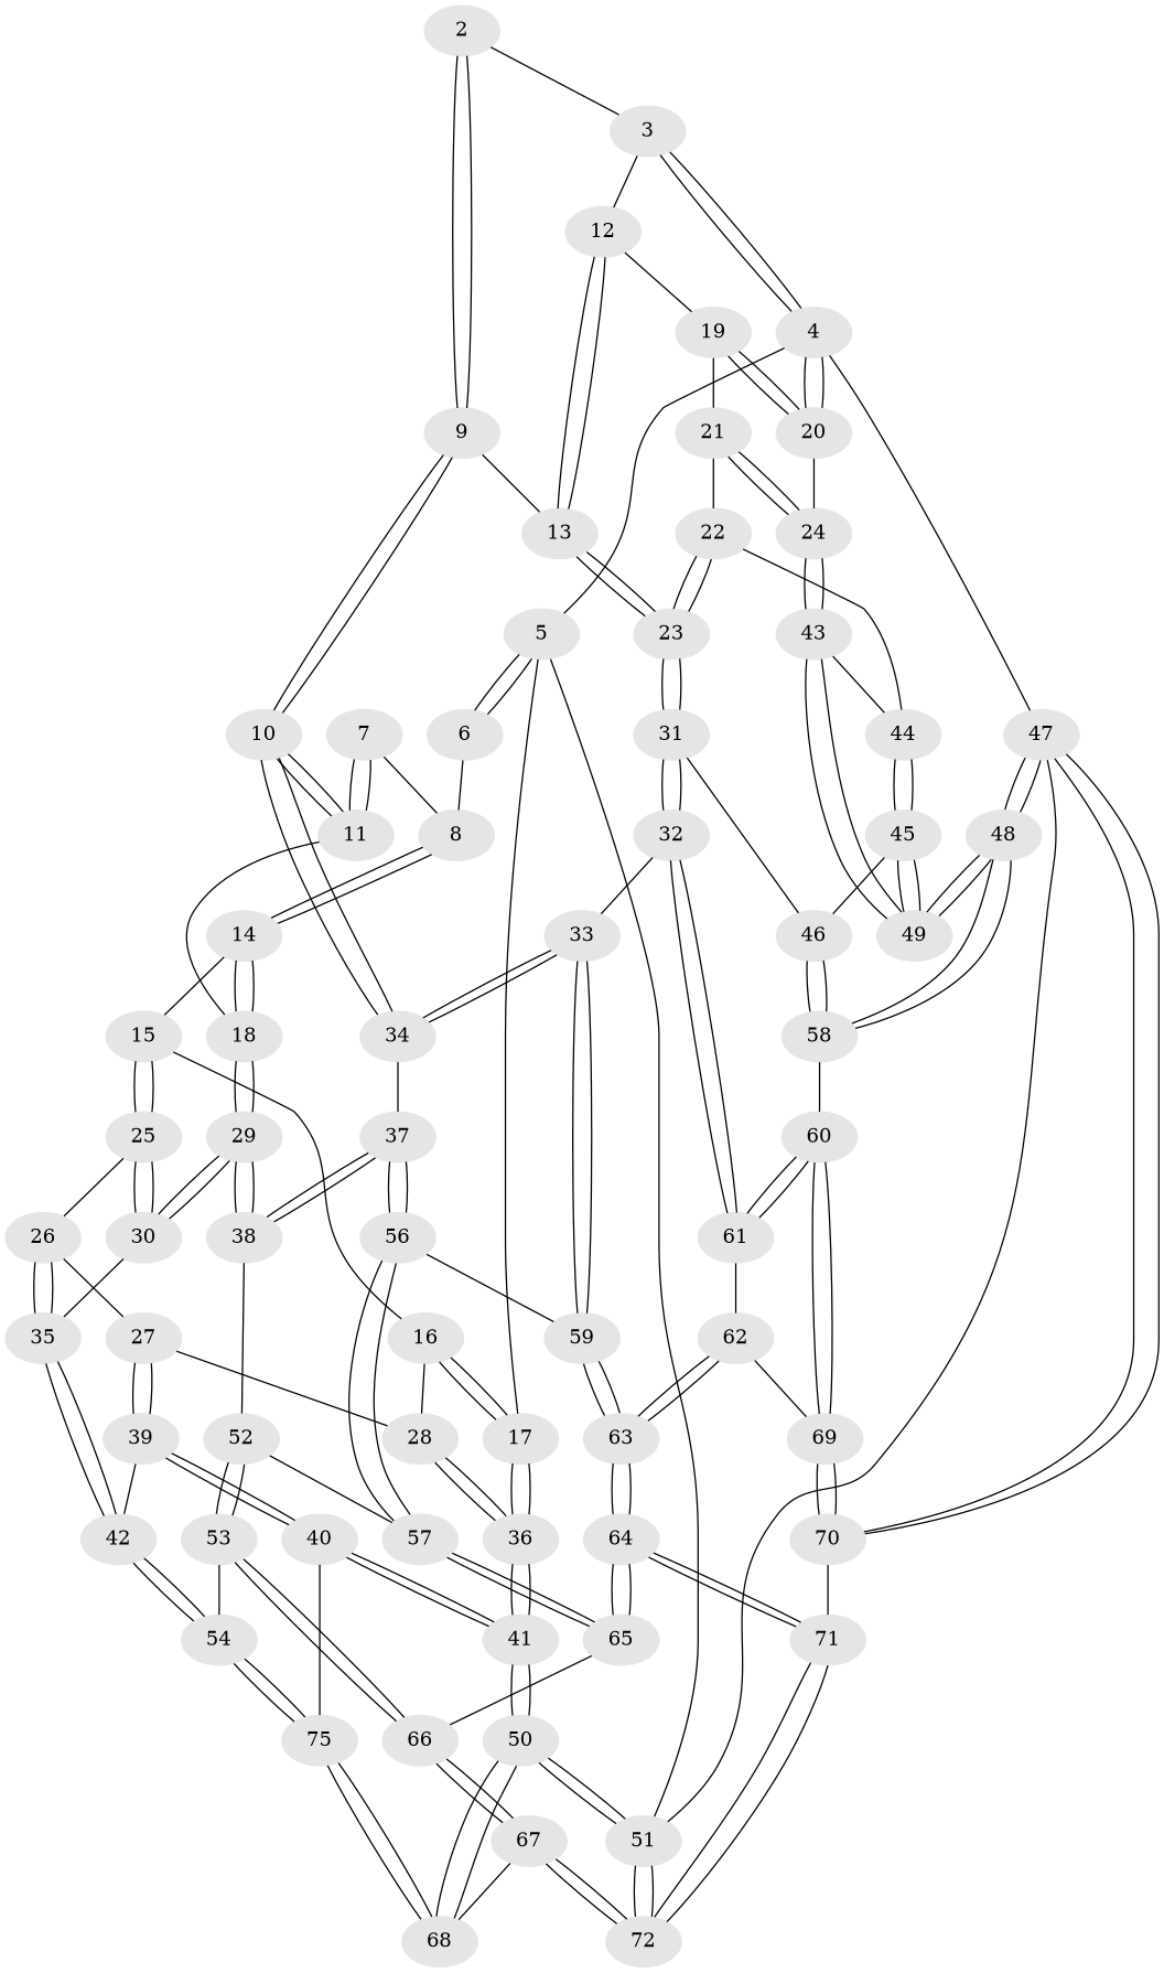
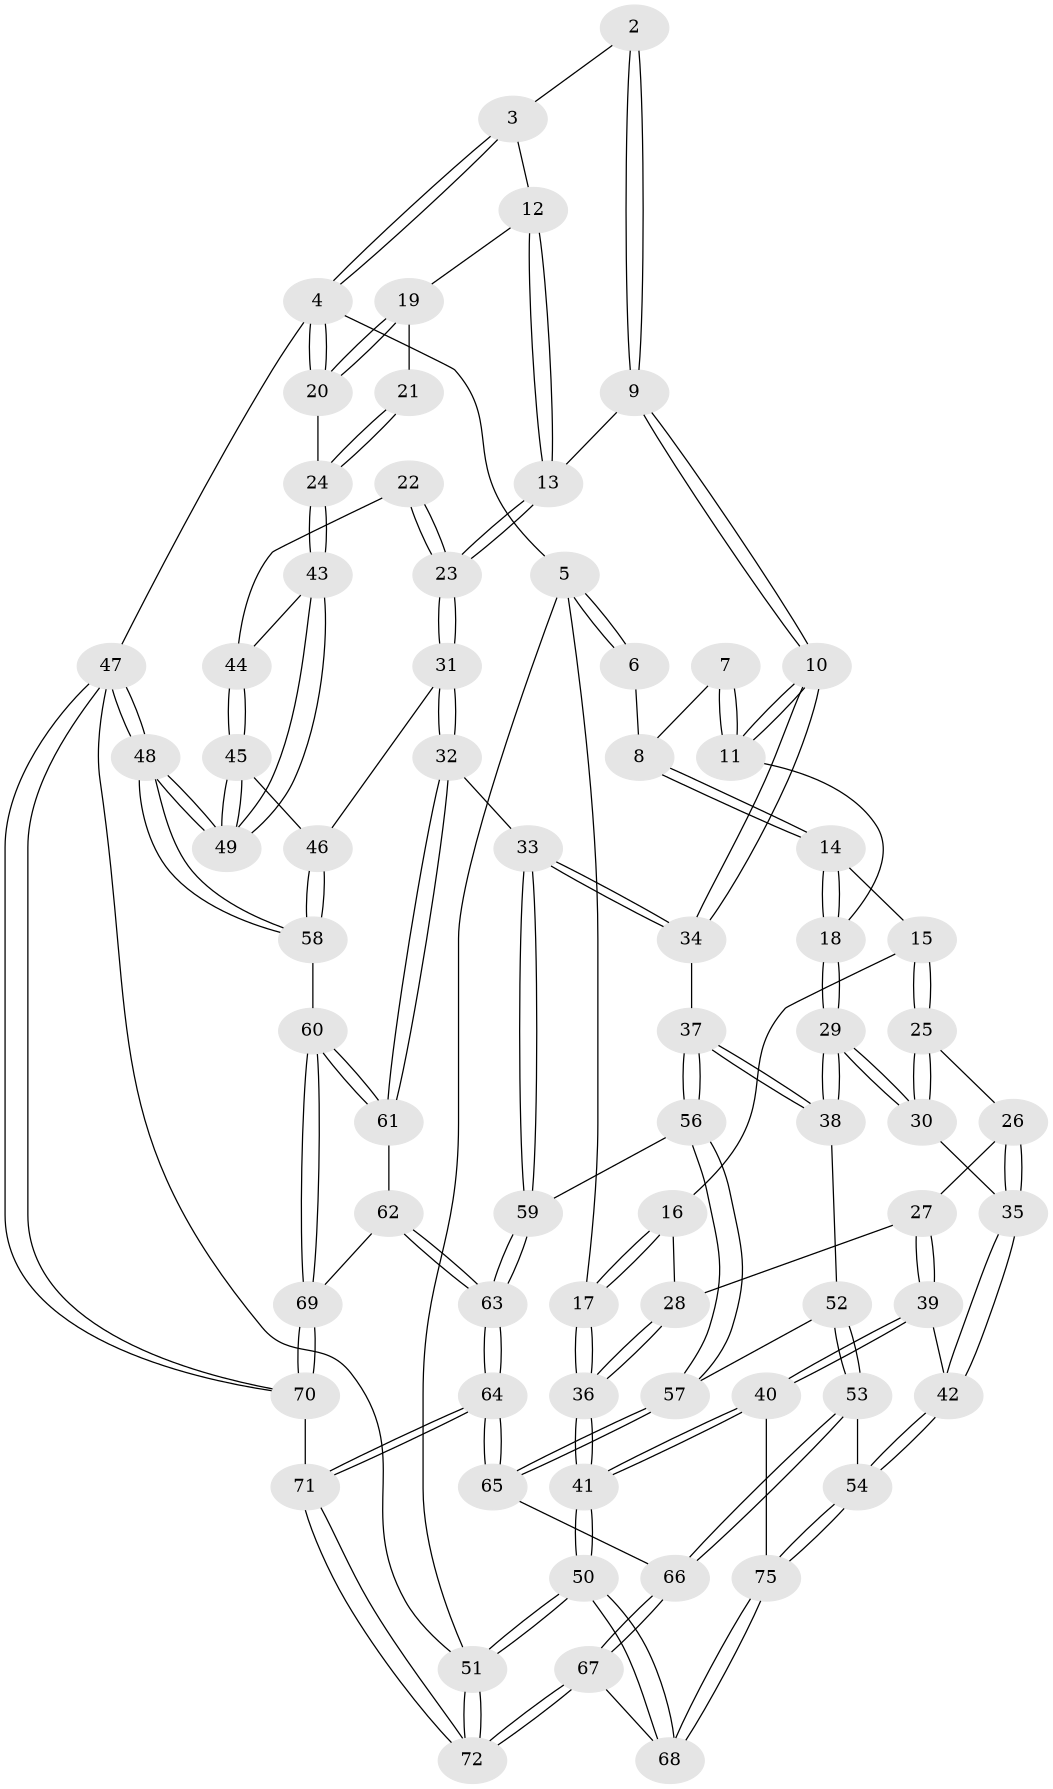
  graph {
    node [color=gray90 style=filled]
    2
    3
    9
    7
    8
    11
    4
    12
    10
    13
    5
    20
    47
    19
    6
    17
    51
    24
    48
    70
    36
    72
    14
    18
    15
    34
    23
    37
    29
    21
    31
    16
    25
    28
    26
    30
    41
    38
    22
    43
    44
    45
    32
    46
    49
    27
    35
    39
    42
    40
    52
    33
    61
    58
    59
    62
    63
    56
    54
    50
    57
    53
    n63 [label=75]
    68
    60
    71
    66
    65
    67
    69
    64
    2 -- 3
    2 -- 9
    2 -- 9
    3 -- 4
    3 -- 4
    3 -- 12
    9 -- 10
    9 -- 10
    9 -- 13
    7 -- 8
    7 -- 11
    7 -- 11
    8 -- 14
    8 -- 14
    11 -- 18
    4 -- 5
    4 -- 20
    4 -- 20
    4 -- 47
    12 -- 13
    12 -- 13
    12 -- 19
    10 -- 11
    10 -- 11
    10 -- 34
    10 -- 34
    13 -- 23
    13 -- 23
    5 -- 6
    5 -- 6
    5 -- 17
    5 -- 51
    20 -- 24
    47 -- 51
    47 -- 48
    47 -- 48
    47 -- 70
    47 -- 70
    19 -- 20
    19 -- 20
    19 -- 21
    6 -- 8
    17 -- 36
    17 -- 36
    51 -- 72
    51 -- 72
    24 -- 43
    24 -- 43
    48 -- 49
    48 -- 49
    48 -- 58
    48 -- 58
    70 -- 71
    36 -- 41
    36 -- 41
    14 -- 18
    14 -- 18
    14 -- 15
    18 -- 29
    18 -- 29
    15 -- 16
    15 -- 25
    15 -- 25
    34 -- 37
    23 -- 31
    23 -- 31
    37 -- 38
    37 -- 38
    37 -- 56
    37 -- 56
    29 -- 30
    29 -- 30
    29 -- 38
    29 -- 38
    21 -- 24
    21 -- 24
-   21 -- 22
    31 -- 32
    31 -- 32
    31 -- 46
    16 -- 17
    16 -- 17
    16 -- 28
    25 -- 26
    25 -- 30
    25 -- 30
    28 -- 36
    28 -- 36
    26 -- 27
    26 -- 35
    26 -- 35
    30 -- 35
    41 -- 50
    41 -- 50
    38 -- 52
    22 -- 23
    22 -- 23
    22 -- 44
    43 -- 44
    43 -- 49
    43 -- 49
    44 -- 45
    44 -- 45
    45 -- 46
    45 -- 49
    45 -- 49
    32 -- 33
    32 -- 61
    32 -- 61
    46 -- 58
    46 -- 58
    27 -- 28
    27 -- 39
    27 -- 39
    35 -- 42
    35 -- 42
    39 -- 42
    39 -- 40
    39 -- 40
    42 -- 54
    42 -- 54
    40 -- 41
    40 -- 41
    40 -- n63
    52 -- 57
    52 -- 53
    52 -- 53
    33 -- 34
    33 -- 34
    33 -- 59
    33 -- 59
    61 -- 62
    58 -- 60
    59 -- 63
    59 -- 63
    62 -- 63
    62 -- 63
    62 -- 69
    63 -- 64
    63 -- 64
    56 -- 59
    56 -- 57
    56 -- 57
    54 -- n63
    54 -- n63
    50 -- 51
    50 -- 51
    50 -- 68
    50 -- 68
    57 -- 65
    57 -- 65
    53 -- 54
    53 -- 66
    53 -- 66
    n63 -- 68
    n63 -- 68
    60 -- 61
    60 -- 61
    60 -- 69
    60 -- 69
    71 -- 72
    71 -- 72
    66 -- 67
    66 -- 67
    65 -- 66
    67 -- 72
    67 -- 72
    67 -- 68
    69 -- 70
    69 -- 70
    64 -- 71
    64 -- 71
    64 -- 65
    64 -- 65
  }
